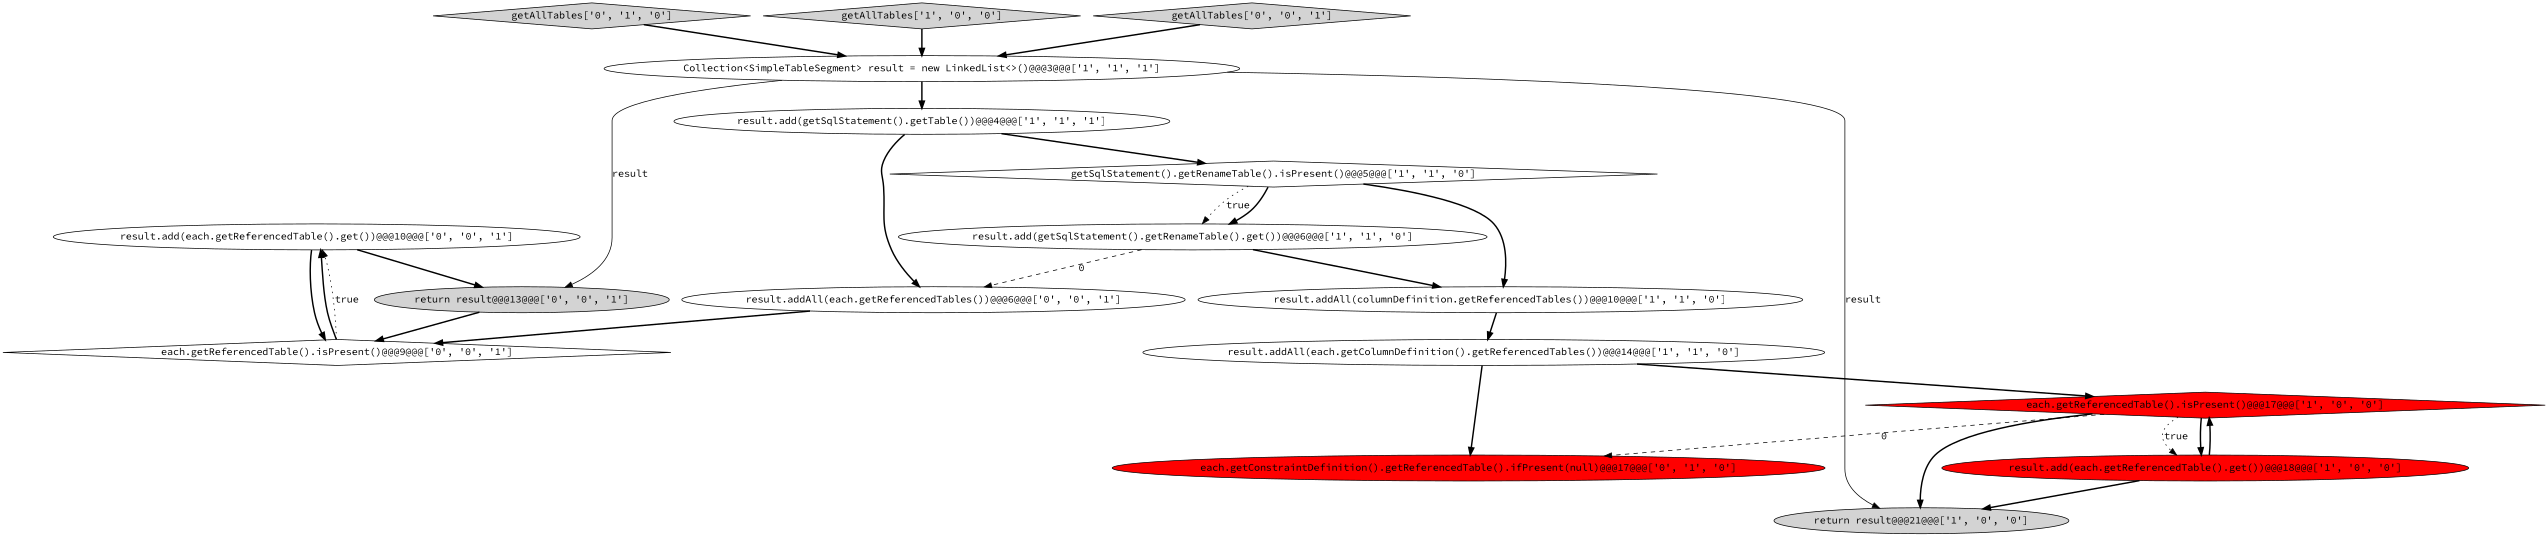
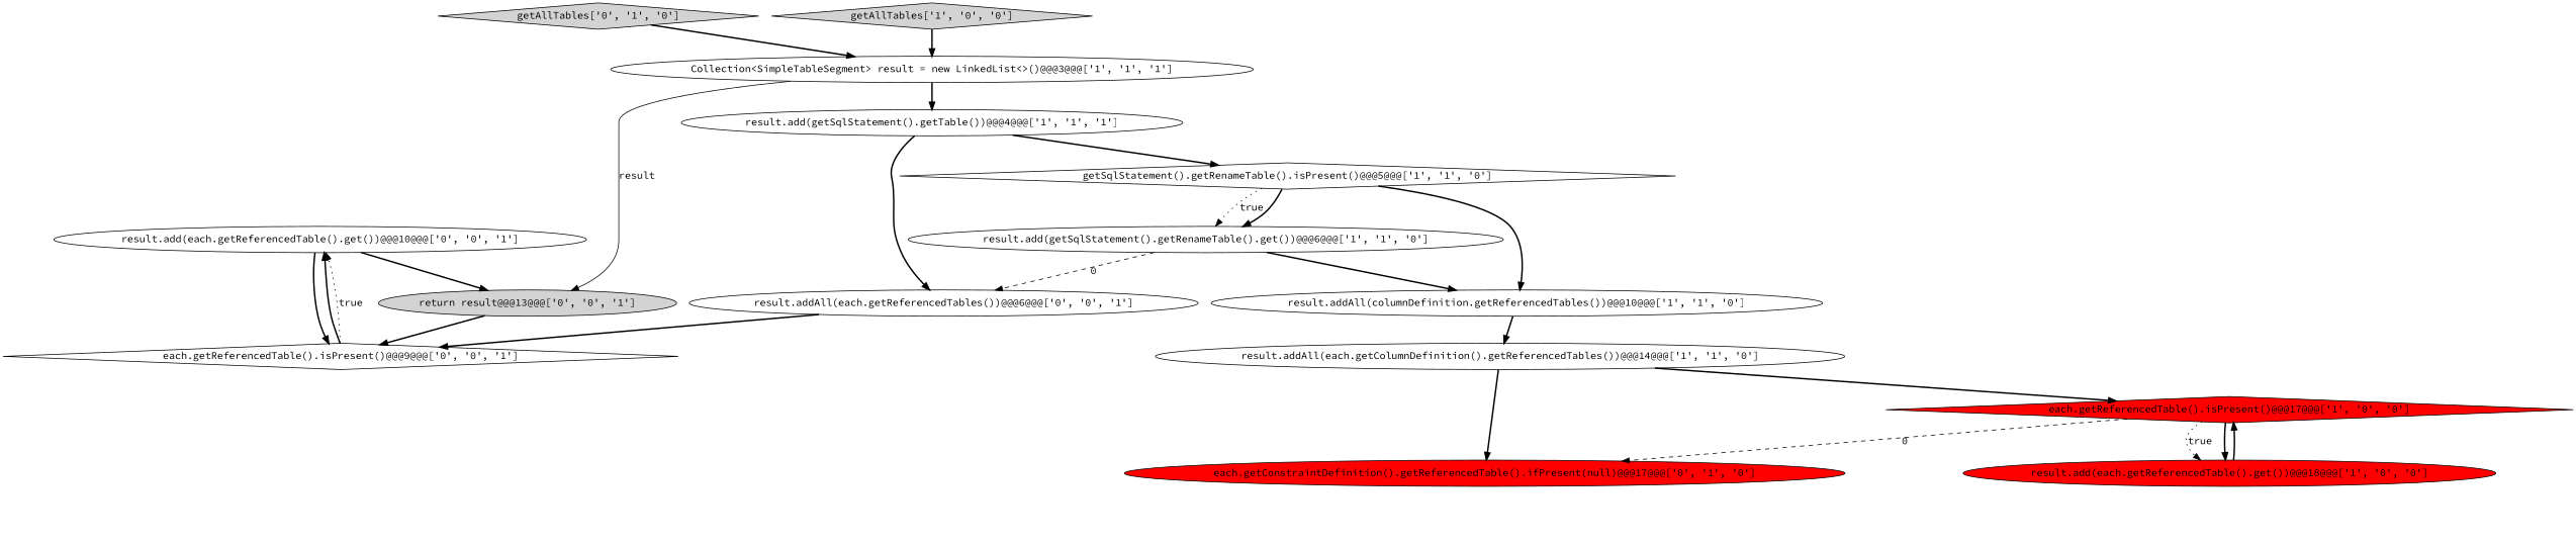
  digraph {
    fontname="Source Code Pro"
    node [fillcolor=white fontname="Source Code Pro" shape=ellipse style=filled]
    edge [fontname="Source Code Pro" style=bold]
    n1 [label="result.add(each.getReferencedTable().get())@@@10@@@['0', '0', '1']"]
    n2 [label="each.getReferencedTable().isPresent()@@@9@@@['0', '0', '1']" shape=diamond]
    n3 [fillcolor=lightgray label="return result@@@13@@@['0', '0', '1']"]
    n4 [fillcolor=lightgray label="getAllTables['0', '1', '0']" shape=diamond]
    n5 [label="Collection<SimpleTableSegment> result = new LinkedList<>()@@@3@@@['1', '1', '1']"]
    n6 [label="result.add(getSqlStatement().getTable())@@@4@@@['1', '1', '1']"]
-   n7 [fillcolor=lightgray label="return result@@@21@@@['1', '0', '0']"]
    n8 [fillcolor=lightgray label="getAllTables['1', '0', '0']" shape=diamond]
    n9 [label="result.addAll(columnDefinition.getReferencedTables())@@@10@@@['1', '1', '0']"]
    n10 [label="result.addAll(each.getColumnDefinition().getReferencedTables())@@@14@@@['1', '1', '0']"]
    n11 [fillcolor=red label="each.getConstraintDefinition().getReferencedTable().ifPresent(null)@@@17@@@['0', '1', '0']"]
    n12 [fillcolor=red label="each.getReferencedTable().isPresent()@@@17@@@['1', '0', '0']" shape=diamond]
    n13 [label="result.addAll(each.getReferencedTables())@@@6@@@['0', '0', '1']"]
    n14 [label="getSqlStatement().getRenameTable().isPresent()@@@5@@@['1', '1', '0']" shape=diamond]
    n15 [label="result.add(getSqlStatement().getRenameTable().get())@@@6@@@['1', '1', '0']"]
-   n16 [fillcolor=lightgray label="getAllTables['0', '0', '1']" shape=diamond]
    n17 [fillcolor=red label="result.add(each.getReferencedTable().get())@@@18@@@['1', '0', '0']"]
    n1 -> n2
    n1 -> n3
    n2 -> n1 [label=true style=dotted]
    n2 -> n1
    n3 -> n2
    n4 -> n5
    n5 -> n3 [label=result style=solid]
    n5 -> n6
-   n5 -> n7 [label=result style=solid]
    n6 -> n13
    n6 -> n14
    n8 -> n5
    n9 -> n10
    n10 -> n11
    n10 -> n12
-   n12 -> n7
    n12 -> n11 [label=0 style=dashed]
    n12 -> n17 [label=true style=dotted]
    n12 -> n17
    n13 -> n2
    n14 -> n9
    n14 -> n15 [label=true style=dotted]
    n14 -> n15
    n15 -> n9
    n15 -> n13 [label=0 style=dashed]
-   n16 -> n5
-   n17 -> n7
    n17 -> n12
  }
